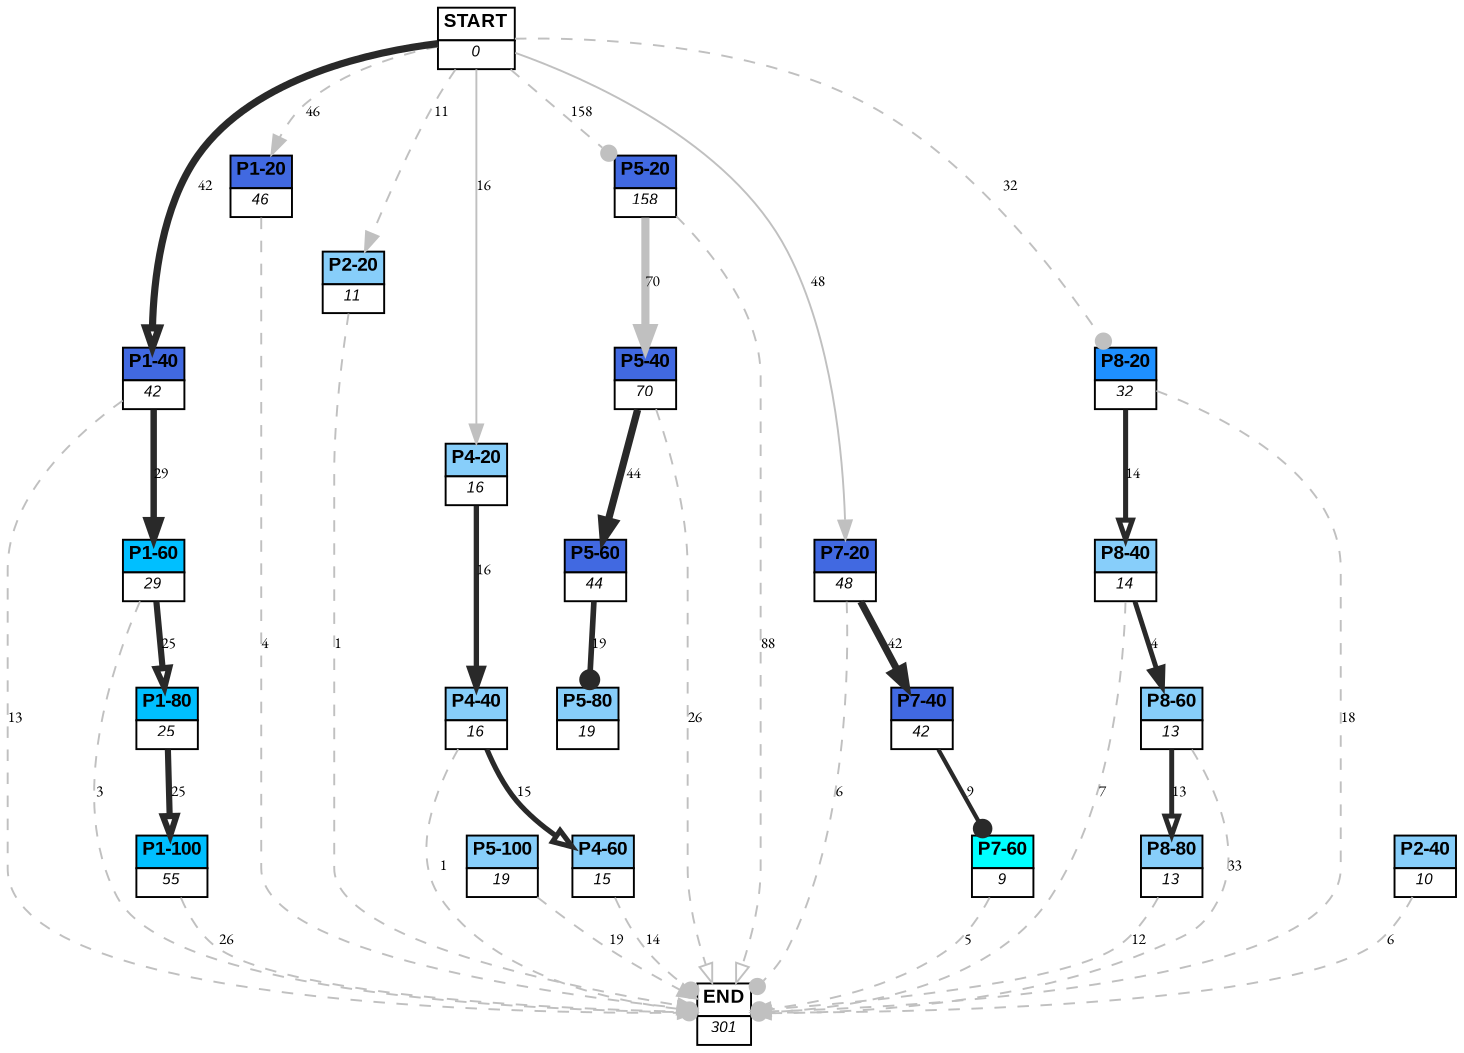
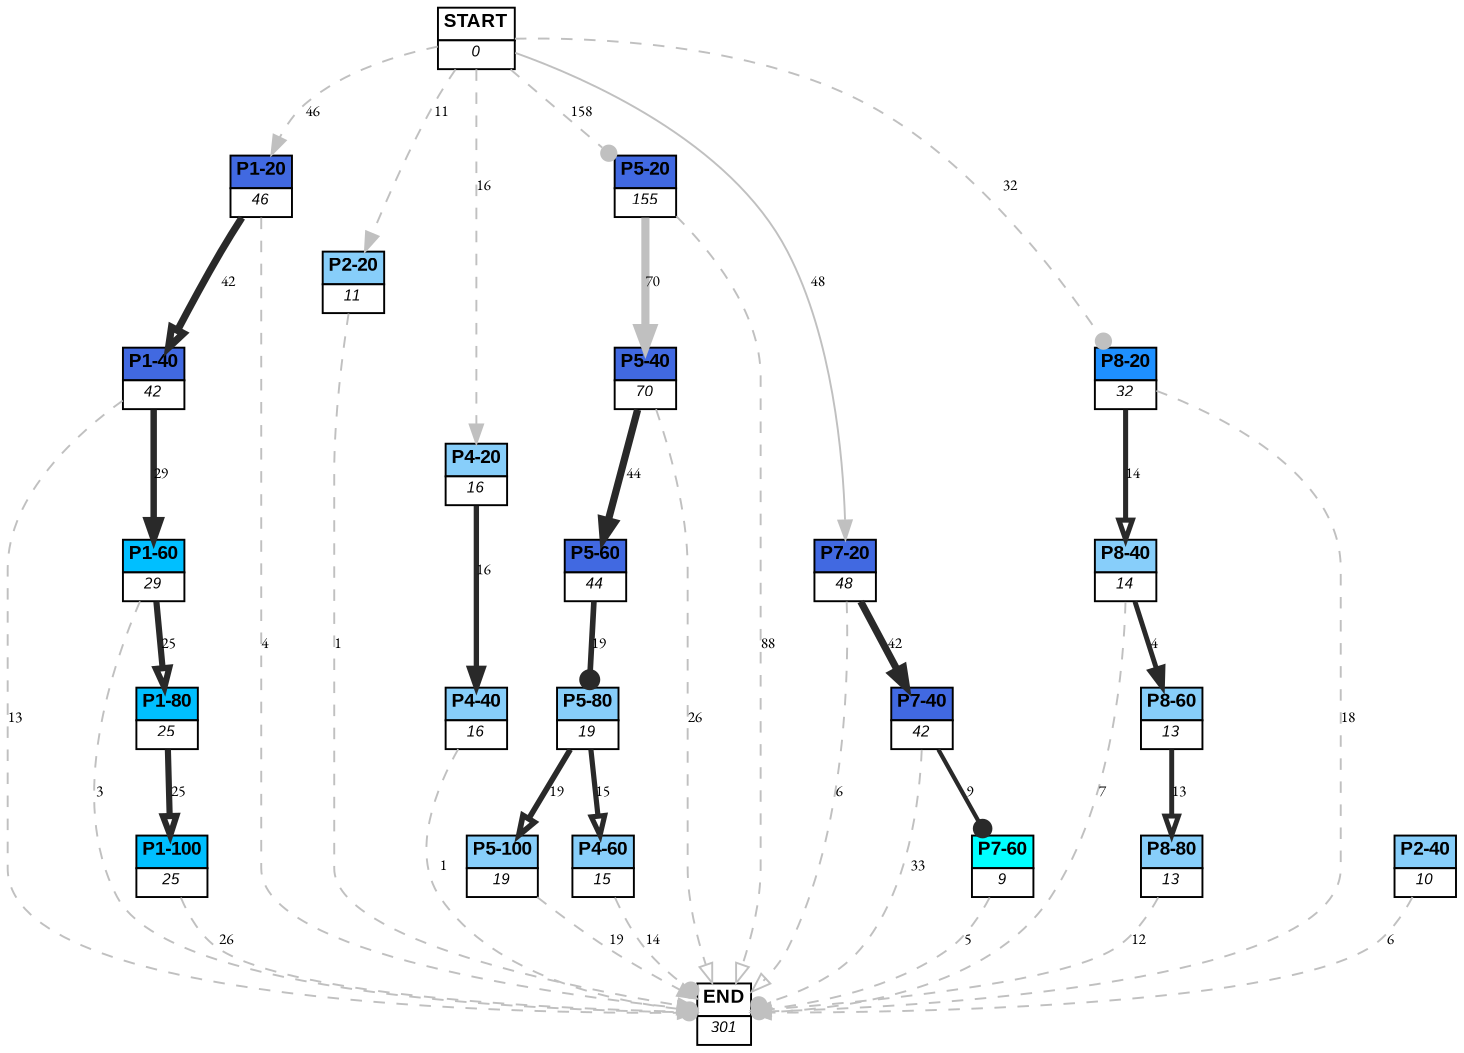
  digraph {
    fontname="EB Garamond"
    node [fontname="EB Garamond" shape=plain]
    edge [arrowhead=normal color=grey fontname="EB Garamond" fontsize=8 labelfloat=false style=dashed]
    n1 [label=<<table border="0" cellborder="1" cellspacing="0"><tr><td bgcolor="royalblue"><FONT face="Arial" POINT-SIZE="10"><b>P1-20</b></FONT></td></tr><tr><td bgcolor="white"><FONT face="Arial" POINT-SIZE="8"><i>46</i></FONT></td></tr></table>>]
    n2 [label=<<table border="0" cellborder="1" cellspacing="0"><tr><td bgcolor="royalblue"><FONT face="Arial" POINT-SIZE="10"><b>P1-40</b></FONT></td></tr><tr><td bgcolor="white"><FONT face="Arial" POINT-SIZE="8"><i>42</i></FONT></td></tr></table>>]
    n3 [label=<<table border="0" cellborder="1" cellspacing="0"><tr><td bgcolor="white"><FONT face="Arial" POINT-SIZE="10"><b>END</b></FONT></td></tr><tr><td bgcolor="white"><FONT face="Arial" POINT-SIZE="8"><i>301</i></FONT></td></tr></table>>]
    n4 [label=<<table border="0" cellborder="1" cellspacing="0"><tr><td bgcolor="deepskyblue"><FONT face="Arial" POINT-SIZE="10"><b>P1-60</b></FONT></td></tr><tr><td bgcolor="white"><FONT face="Arial" POINT-SIZE="8"><i>29</i></FONT></td></tr></table>>]
    n5 [label=<<table border="0" cellborder="1" cellspacing="0"><tr><td bgcolor="lightskyblue"><FONT face="Arial" POINT-SIZE="10"><b>P2-20</b></FONT></td></tr><tr><td bgcolor="white"><FONT face="Arial" POINT-SIZE="8"><i>11</i></FONT></td></tr></table>>]
    n6 [label=<<table border="0" cellborder="1" cellspacing="0"><tr><td bgcolor="lightskyblue"><FONT face="Arial" POINT-SIZE="10"><b>P2-40</b></FONT></td></tr><tr><td bgcolor="white"><FONT face="Arial" POINT-SIZE="8"><i>10</i></FONT></td></tr></table>>]
    n7 [label=<<table border="0" cellborder="1" cellspacing="0"><tr><td bgcolor="deepskyblue"><FONT face="Arial" POINT-SIZE="10"><b>P1-80</b></FONT></td></tr><tr><td bgcolor="white"><FONT face="Arial" POINT-SIZE="8"><i>25</i></FONT></td></tr></table>>]
-   n8 [label=<<table border="0" cellborder="1" cellspacing="0"><tr><td bgcolor="deepskyblue"><FONT face="Arial" POINT-SIZE="10"><b>P1-100</b></FONT></td></tr><tr><td bgcolor="white"><FONT face="Arial" POINT-SIZE="8"><i>55</i></FONT></td></tr></table>>]
+   n8 [label=<<table border="0" cellborder="1" cellspacing="0"><tr><td bgcolor="deepskyblue"><FONT face="Arial" POINT-SIZE="10"><b>P1-100</b></FONT></td></tr><tr><td bgcolor="white"><FONT face="Arial" POINT-SIZE="8"><i>25</i></FONT></td></tr></table>>]
    n9 [label=<<table border="0" cellborder="1" cellspacing="0"><tr><td bgcolor="lightskyblue"><FONT face="Arial" POINT-SIZE="10"><b>P4-20</b></FONT></td></tr><tr><td bgcolor="white"><FONT face="Arial" POINT-SIZE="8"><i>16</i></FONT></td></tr></table>>]
    n10 [label=<<table border="0" cellborder="1" cellspacing="0"><tr><td bgcolor="lightskyblue"><FONT face="Arial" POINT-SIZE="10"><b>P4-40</b></FONT></td></tr><tr><td bgcolor="white"><FONT face="Arial" POINT-SIZE="8"><i>16</i></FONT></td></tr></table>>]
    n11 [label=<<table border="0" cellborder="1" cellspacing="0"><tr><td bgcolor="lightskyblue"><FONT face="Arial" POINT-SIZE="10"><b>P4-60</b></FONT></td></tr><tr><td bgcolor="white"><FONT face="Arial" POINT-SIZE="8"><i>15</i></FONT></td></tr></table>>]
-   n12 [label=<<table border="0" cellborder="1" cellspacing="0"><tr><td bgcolor="royalblue"><FONT face="Arial" POINT-SIZE="10"><b>P5-20</b></FONT></td></tr><tr><td bgcolor="white"><FONT face="Arial" POINT-SIZE="8"><i>158</i></FONT></td></tr></table>>]
+   n12 [label=<<table border="0" cellborder="1" cellspacing="0"><tr><td bgcolor="royalblue"><FONT face="Arial" POINT-SIZE="10"><b>P5-20</b></FONT></td></tr><tr><td bgcolor="white"><FONT face="Arial" POINT-SIZE="8"><i>155</i></FONT></td></tr></table>>]
    n13 [label=<<table border="0" cellborder="1" cellspacing="0"><tr><td bgcolor="royalblue"><FONT face="Arial" POINT-SIZE="10"><b>P5-40</b></FONT></td></tr><tr><td bgcolor="white"><FONT face="Arial" POINT-SIZE="8"><i>70</i></FONT></td></tr></table>>]
    n14 [label=<<table border="0" cellborder="1" cellspacing="0"><tr><td bgcolor="royalblue"><FONT face="Arial" POINT-SIZE="10"><b>P5-60</b></FONT></td></tr><tr><td bgcolor="white"><FONT face="Arial" POINT-SIZE="8"><i>44</i></FONT></td></tr></table>>]
    n15 [label=<<table border="0" cellborder="1" cellspacing="0"><tr><td bgcolor="lightskyblue"><FONT face="Arial" POINT-SIZE="10"><b>P5-80</b></FONT></td></tr><tr><td bgcolor="white"><FONT face="Arial" POINT-SIZE="8"><i>19</i></FONT></td></tr></table>>]
    n16 [label=<<table border="0" cellborder="1" cellspacing="0"><tr><td bgcolor="lightskyblue"><FONT face="Arial" POINT-SIZE="10"><b>P5-100</b></FONT></td></tr><tr><td bgcolor="white"><FONT face="Arial" POINT-SIZE="8"><i>19</i></FONT></td></tr></table>>]
    n17 [label=<<table border="0" cellborder="1" cellspacing="0"><tr><td bgcolor="royalblue"><FONT face="Arial" POINT-SIZE="10"><b>P7-20</b></FONT></td></tr><tr><td bgcolor="white"><FONT face="Arial" POINT-SIZE="8"><i>48</i></FONT></td></tr></table>>]
    n18 [label=<<table border="0" cellborder="1" cellspacing="0"><tr><td bgcolor="royalblue"><FONT face="Arial" POINT-SIZE="10"><b>P7-40</b></FONT></td></tr><tr><td bgcolor="white"><FONT face="Arial" POINT-SIZE="8"><i>42</i></FONT></td></tr></table>>]
    n19 [label=<<table border="0" cellborder="1" cellspacing="0"><tr><td bgcolor="aqua"><FONT face="Arial" POINT-SIZE="10"><b>P7-60</b></FONT></td></tr><tr><td bgcolor="white"><FONT face="Arial" POINT-SIZE="8"><i>9</i></FONT></td></tr></table>>]
    n20 [label=<<table border="0" cellborder="1" cellspacing="0"><tr><td bgcolor="dodgerblue"><FONT face="Arial" POINT-SIZE="10"><b>P8-20</b></FONT></td></tr><tr><td bgcolor="white"><FONT face="Arial" POINT-SIZE="8"><i>32</i></FONT></td></tr></table>>]
    n21 [label=<<table border="0" cellborder="1" cellspacing="0"><tr><td bgcolor="lightskyblue"><FONT face="Arial" POINT-SIZE="10"><b>P8-40</b></FONT></td></tr><tr><td bgcolor="white"><FONT face="Arial" POINT-SIZE="8"><i>14</i></FONT></td></tr></table>>]
    n22 [label=<<table border="0" cellborder="1" cellspacing="0"><tr><td bgcolor="lightskyblue"><FONT face="Arial" POINT-SIZE="10"><b>P8-60</b></FONT></td></tr><tr><td bgcolor="white"><FONT face="Arial" POINT-SIZE="8"><i>13</i></FONT></td></tr></table>>]
    n23 [label=<<table border="0" cellborder="1" cellspacing="0"><tr><td bgcolor="lightskyblue"><FONT face="Arial" POINT-SIZE="10"><b>P8-80</b></FONT></td></tr><tr><td bgcolor="white"><FONT face="Arial" POINT-SIZE="8"><i>13</i></FONT></td></tr></table>>]
    n24 [label=<<table border="0" cellborder="1" cellspacing="0"><tr><td bgcolor="white"><FONT face="Arial" POINT-SIZE="10"><b>START</b></FONT></td></tr><tr><td bgcolor="white"><FONT face="Arial" POINT-SIZE="8"><i>0</i></FONT></td></tr></table>>]
-   n24 -> n2 [arrowhead=onormal color=grey16 label=42 penwidth=3.7376696182833684 style=""]
+   n1 -> n2 [arrowhead=onormal color=grey16 label=42 penwidth=3.7376696182833684 style=""]
    n1 -> n3 [arrowhead=onormal label=4]
    n2 -> n3 [arrowhead=dot label=13]
    n2 -> n4 [color=grey16 label=29 penwidth=3.367295829986474 style=""]
    n4 -> n3 [label=3]
    n4 -> n7 [arrowhead=onormal color=grey16 label=25 penwidth=3.2188758248682006 style=""]
    n5 -> n3 [label=1]
    n6 -> n3 [label=6]
    n7 -> n8 [arrowhead=onormal color=grey16 label=25 penwidth=3.2188758248682006 style=""]
    n8 -> n3 [arrowhead=dot label=26]
    n9 -> n10 [color=grey16 label=16 penwidth=2.772588722239781 style=""]
    n10 -> n3 [arrowhead=dot label=1]
-   n10 -> n11 [arrowhead=onormal color=grey16 label=15 penwidth=2.70805020110221 style=""]
+   n15 -> n11 [arrowhead=onormal color=grey16 label=15 penwidth=2.70805020110221 style=""]
    n11 -> n3 [arrowhead=dot label=14]
    n12 -> n3 [arrowhead=onormal label=88]
    n12 -> n13 [label=70 penwidth=4.248495242049359 style=""]
    n13 -> n3 [arrowhead=onormal label=26]
    n13 -> n14 [color=grey16 label=44 penwidth=3.784189633918261 style=""]
    n14 -> n15 [arrowhead=dot color=grey16 label=19 penwidth=2.9444389791664403 style=""]
+   n15 -> n16 [arrowhead=onormal color=grey16 label=19 penwidth=2.9444389791664403 style=""]
    n16 -> n3 [label=19]
-   n17 -> n3 [arrowhead=dot label=6]
+   n17 -> n3 [arrowhead=onormal label=6]
    n17 -> n18 [color=grey16 label=42 penwidth=3.7376696182833684 style=""]
-   n22 -> n3 [arrowhead=dot label=33]
+   n18 -> n3 [arrowhead=dot label=33]
    n18 -> n19 [arrowhead=dot color=grey16 label=9 penwidth=2.1972245773362196 style=""]
    n19 -> n3 [arrowhead=dot label=5]
    n20 -> n3 [arrowhead=dot label=18]
    n20 -> n21 [arrowhead=onormal color=grey16 label=14 penwidth=2.6390573296152584 style=""]
    n21 -> n3 [arrowhead=onormal label=7]
    n21 -> n22 [color=grey16 label=4 penwidth=2.5649493574615367 style=""]
    n22 -> n23 [arrowhead=onormal color=grey16 label=13 penwidth=2.5649493574615367 style=""]
    n23 -> n3 [label=12]
    n24 -> n1 [label=46]
    n24 -> n5 [label=11]
-   n24 -> n9 [label=16 style=solid]
+   n24 -> n9 [label=16]
    n24 -> n12 [arrowhead=dot label=158]
    n24 -> n17 [label=48 style=solid]
    n24 -> n20 [arrowhead=dot label=32]
  }
